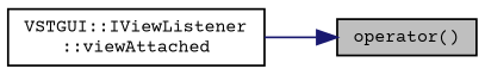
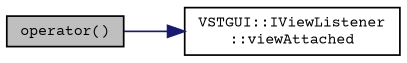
  digraph {
    rankdir=LR
    fontname="Courier Prime"
    node [color=black fontname="Courier Prime" fontsize=9 shape=record]
    n1 [fillcolor=grey75 fontcolor=black height=0.2 label="operator()" style=filled width=0.4]
    n2 [height=0.2 label="VSTGUI::IViewListener\l::viewAttached" width=0.4]
-   n2 -> n1 [color=midnightblue fontname="Courier Prime" fontsize=9 labelfontname=Arial labelfontsize=9 style=solid]
+   n1 -> n2 [color=midnightblue fontname="Courier Prime" fontsize=9 labelfontname=Arial labelfontsize=9 style=solid]
  }
